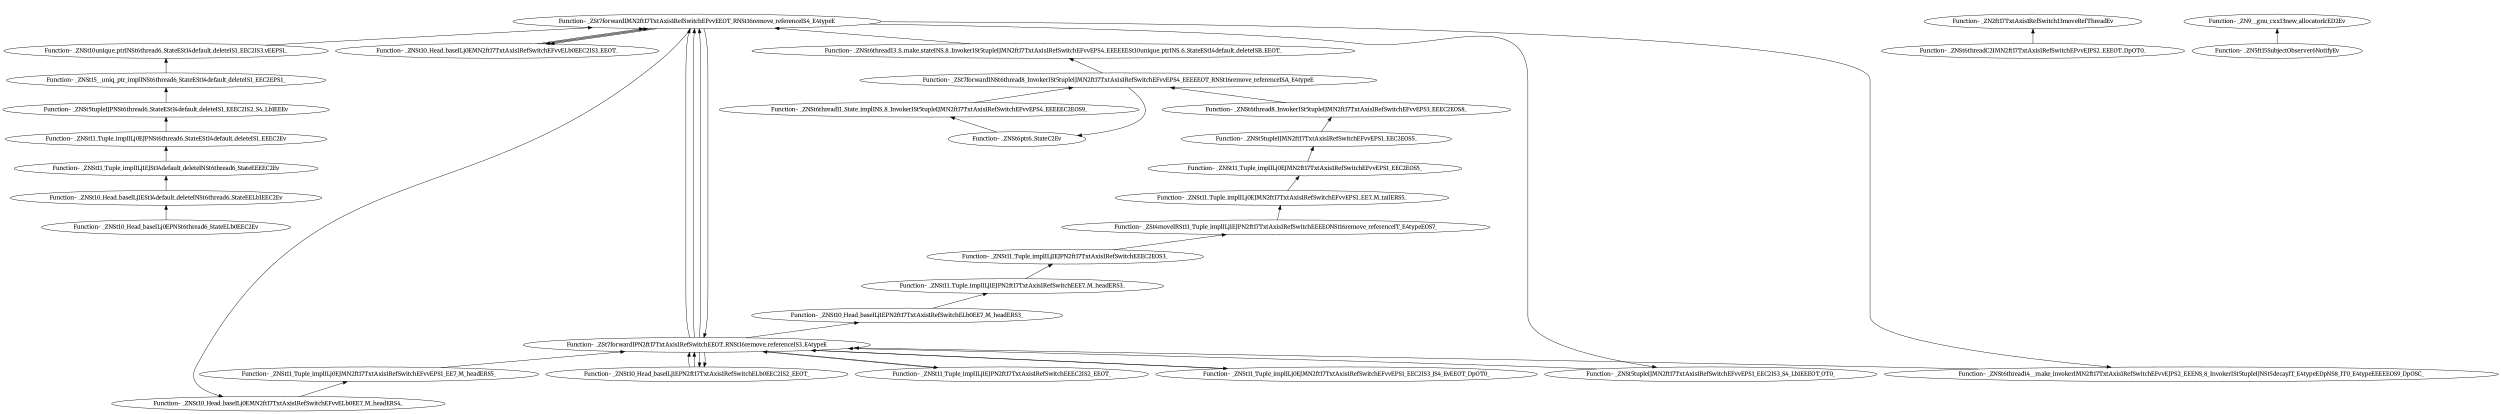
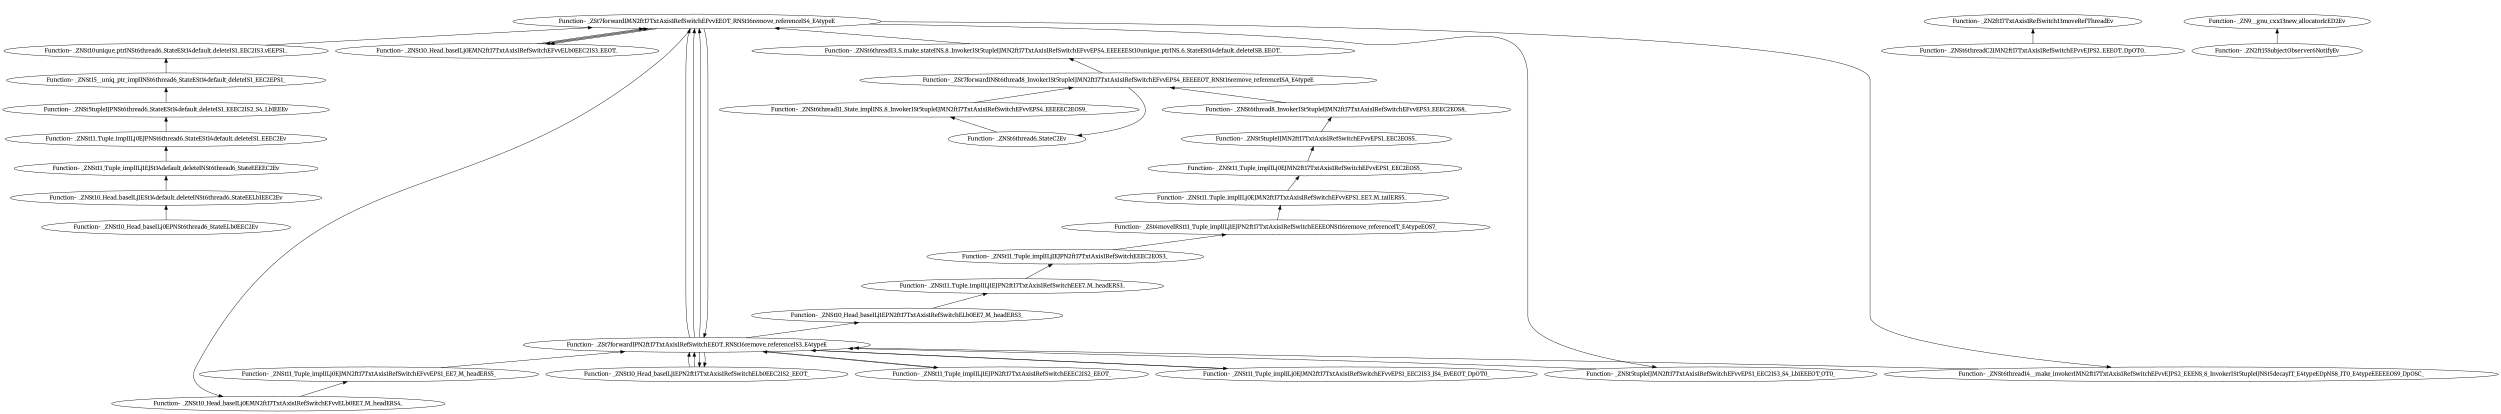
  digraph {
    fontname=Merriweather
    node [fontname=Merriweather]
    edge [dir=back fontname=Merriweather]
    "Function- _ZNSt10_Head_baseILj1ESt14default_deleteINSt6thread6_StateEELb1EEC2Ev"
    "Function- _ZNSt10_Head_baseILj0EPNSt6thread6_StateELb0EEC2Ev"
    "Function- _ZNSt11_Tuple_implILj1EJSt14default_deleteINSt6thread6_StateEEEEC2Ev"
    "Function- _ZNSt11_Tuple_implILj0EJPNSt6thread6_StateESt14default_deleteIS1_EEEC2Ev"
    "Function- _ZNSt5tupleIJPNSt6thread6_StateESt14default_deleteIS1_EEEC2IS2_S4_Lb1EEEv"
    "Function- _ZNSt15__uniq_ptr_implINSt6thread6_StateESt14default_deleteIS1_EEC2EPS1_"
    "Function- _ZNSt10unique_ptrINSt6thread6_StateESt14default_deleteIS1_EEC2IS3_vEEPS1_"
    "Function- _ZSt7forwardIMN2ft17TxtAxis1RefSwitchEFvvEEOT_RNSt16remove_referenceIS4_E4typeE"
    "Function- _ZNSt10_Head_baseILj0EMN2ft17TxtAxis1RefSwitchEFvvELb0EEC2IS3_EEOT_"
    "Function- _ZSt7forwardIPN2ft17TxtAxis1RefSwitchEEOT_RNSt16remove_referenceIS3_E4typeE"
    "Function- _ZNSt6thread13_S_make_stateINS_8_InvokerISt5tupleIJMN2ft17TxtAxis1RefSwitchEFvvEPS4_EEEEEESt10unique_ptrINS_6_StateESt14default_deleteISB_EEOT_"
    "Function- _ZNSt11_Tuple_implILj0EJMN2ft17TxtAxis1RefSwitchEFvvEPS1_EE7_M_headERS5_"
    "Function- _ZNSt10_Head_baseILj1EPN2ft17TxtAxis1RefSwitchELb0EEC2IS2_EEOT_"
    "Function- _ZNSt11_Tuple_implILj1EJPN2ft17TxtAxis1RefSwitchEEEC2IS2_EEOT_"
    "Function- _ZNSt11_Tuple_implILj0EJMN2ft17TxtAxis1RefSwitchEFvvEPS1_EEC2IS3_JS4_EvEEOT_DpOT0_"
    "Function- _ZNSt5tupleIJMN2ft17TxtAxis1RefSwitchEFvvEPS1_EEC2IS3_S4_Lb1EEEOT_OT0_"
    "Function- _ZNSt6thread14__make_invokerIMN2ft17TxtAxis1RefSwitchEFvvEJPS2_EEENS_8_InvokerISt5tupleIJNSt5decayIT_E4typeEDpNS8_IT0_E4typeEEEEEOS9_DpOSC_"
    "Function- _ZSt7forwardINSt6thread8_InvokerISt5tupleIJMN2ft17TxtAxis1RefSwitchEFvvEPS4_EEEEEOT_RNSt16remove_referenceISA_E4typeE"
    "Function- _ZNSt10_Head_baseILj0EMN2ft17TxtAxis1RefSwitchEFvvELb0EE7_M_headERS4_"
    "Function- _ZNSt10_Head_baseILj1EPN2ft17TxtAxis1RefSwitchELb0EE7_M_headERS3_"
    "Function- _ZNSt11_Tuple_implILj1EJPN2ft17TxtAxis1RefSwitchEEE7_M_headERS3_"
    "Function- _ZNSt11_Tuple_implILj1EJPN2ft17TxtAxis1RefSwitchEEEC2EOS3_"
    "Function- _ZSt4moveIRSt11_Tuple_implILj1EJPN2ft17TxtAxis1RefSwitchEEEEONSt16remove_referenceIT_E4typeEOS7_"
    "Function- _ZNSt11_Tuple_implILj0EJMN2ft17TxtAxis1RefSwitchEFvvEPS1_EE7_M_tailERS5_"
    "Function- _ZNSt11_Tuple_implILj0EJMN2ft17TxtAxis1RefSwitchEFvvEPS1_EEC2EOS5_"
    "Function- _ZNSt5tupleIJMN2ft17TxtAxis1RefSwitchEFvvEPS1_EEC2EOS5_"
    "Function- _ZNSt6thread8_InvokerISt5tupleIJMN2ft17TxtAxis1RefSwitchEFvvEPS3_EEEC2EOS8_"
    "Function- _ZNSt6thread11_State_implINS_8_InvokerISt5tupleIJMN2ft17TxtAxis1RefSwitchEFvvEPS4_EEEEEC2EOS9_"
-   "Function- _ZNSt6thread6_StateC2Ev" [label="Function- _ZNSt6ptr6_StateC2Ev"]
+   "Function- _ZNSt6thread6_StateC2Ev"
    "Function- _ZN2ft17TxtAxis1RefSwitch13moveRefThreadEv"
    "Function- _ZNSt6threadC2IMN2ft17TxtAxis1RefSwitchEFvvEJPS2_EEEOT_DpOT0_"
    "Function- _ZN9__gnu_cxx13new_allocatorIcED2Ev"
-   "Function- _ZN2ft15SubjectObserver6NotifyEv" [label="Function- _ZN5ft15SubjectObserver6NotifyEv"]
+   "Function- _ZN2ft15SubjectObserver6NotifyEv"
    "Function- _ZNSt10_Head_baseILj1ESt14default_deleteINSt6thread6_StateEELb1EEC2Ev" -> "Function- _ZNSt10_Head_baseILj0EPNSt6thread6_StateELb0EEC2Ev"
    "Function- _ZNSt11_Tuple_implILj1EJSt14default_deleteINSt6thread6_StateEEEEC2Ev" -> "Function- _ZNSt10_Head_baseILj1ESt14default_deleteINSt6thread6_StateEELb1EEC2Ev"
    "Function- _ZNSt11_Tuple_implILj0EJPNSt6thread6_StateESt14default_deleteIS1_EEEC2Ev" -> "Function- _ZNSt11_Tuple_implILj1EJSt14default_deleteINSt6thread6_StateEEEEC2Ev"
    "Function- _ZNSt5tupleIJPNSt6thread6_StateESt14default_deleteIS1_EEEC2IS2_S4_Lb1EEEv" -> "Function- _ZNSt11_Tuple_implILj0EJPNSt6thread6_StateESt14default_deleteIS1_EEEC2Ev"
    "Function- _ZNSt15__uniq_ptr_implINSt6thread6_StateESt14default_deleteIS1_EEC2EPS1_" -> "Function- _ZNSt5tupleIJPNSt6thread6_StateESt14default_deleteIS1_EEEC2IS2_S4_Lb1EEEv"
    "Function- _ZNSt10unique_ptrINSt6thread6_StateESt14default_deleteIS1_EEC2IS3_vEEPS1_" -> "Function- _ZNSt15__uniq_ptr_implINSt6thread6_StateESt14default_deleteIS1_EEC2EPS1_"
    "Function- _ZSt7forwardIMN2ft17TxtAxis1RefSwitchEFvvEEOT_RNSt16remove_referenceIS4_E4typeE" -> "Function- _ZNSt10unique_ptrINSt6thread6_StateESt14default_deleteIS1_EEC2IS3_vEEPS1_"
    "Function- _ZSt7forwardIMN2ft17TxtAxis1RefSwitchEFvvEEOT_RNSt16remove_referenceIS4_E4typeE" -> "Function- _ZNSt10_Head_baseILj0EMN2ft17TxtAxis1RefSwitchEFvvELb0EEC2IS3_EEOT_"
    "Function- _ZSt7forwardIMN2ft17TxtAxis1RefSwitchEFvvEEOT_RNSt16remove_referenceIS4_E4typeE" -> "Function- _ZNSt10_Head_baseILj0EMN2ft17TxtAxis1RefSwitchEFvvELb0EEC2IS3_EEOT_"
    "Function- _ZSt7forwardIMN2ft17TxtAxis1RefSwitchEFvvEEOT_RNSt16remove_referenceIS4_E4typeE" -> "Function- _ZSt7forwardIPN2ft17TxtAxis1RefSwitchEEOT_RNSt16remove_referenceIS3_E4typeE"
    "Function- _ZSt7forwardIMN2ft17TxtAxis1RefSwitchEFvvEEOT_RNSt16remove_referenceIS4_E4typeE" -> "Function- _ZSt7forwardIPN2ft17TxtAxis1RefSwitchEEOT_RNSt16remove_referenceIS3_E4typeE"
    "Function- _ZSt7forwardIMN2ft17TxtAxis1RefSwitchEFvvEEOT_RNSt16remove_referenceIS4_E4typeE" -> "Function- _ZSt7forwardIPN2ft17TxtAxis1RefSwitchEEOT_RNSt16remove_referenceIS3_E4typeE"
    "Function- _ZSt7forwardIMN2ft17TxtAxis1RefSwitchEFvvEEOT_RNSt16remove_referenceIS4_E4typeE" -> "Function- _ZNSt6thread13_S_make_stateINS_8_InvokerISt5tupleIJMN2ft17TxtAxis1RefSwitchEFvvEPS4_EEEEEESt10unique_ptrINS_6_StateESt14default_deleteISB_EEOT_"
    "Function- _ZNSt10_Head_baseILj0EMN2ft17TxtAxis1RefSwitchEFvvELb0EEC2IS3_EEOT_" -> "Function- _ZSt7forwardIMN2ft17TxtAxis1RefSwitchEFvvEEOT_RNSt16remove_referenceIS4_E4typeE"
    "Function- _ZNSt10_Head_baseILj0EMN2ft17TxtAxis1RefSwitchEFvvELb0EEC2IS3_EEOT_" -> "Function- _ZSt7forwardIMN2ft17TxtAxis1RefSwitchEFvvEEOT_RNSt16remove_referenceIS4_E4typeE"
    "Function- _ZSt7forwardIPN2ft17TxtAxis1RefSwitchEEOT_RNSt16remove_referenceIS3_E4typeE" -> "Function- _ZSt7forwardIMN2ft17TxtAxis1RefSwitchEFvvEEOT_RNSt16remove_referenceIS4_E4typeE"
    "Function- _ZSt7forwardIPN2ft17TxtAxis1RefSwitchEEOT_RNSt16remove_referenceIS3_E4typeE" -> "Function- _ZNSt11_Tuple_implILj0EJMN2ft17TxtAxis1RefSwitchEFvvEPS1_EE7_M_headERS5_"
    "Function- _ZSt7forwardIPN2ft17TxtAxis1RefSwitchEEOT_RNSt16remove_referenceIS3_E4typeE" -> "Function- _ZNSt10_Head_baseILj1EPN2ft17TxtAxis1RefSwitchELb0EEC2IS2_EEOT_"
    "Function- _ZSt7forwardIPN2ft17TxtAxis1RefSwitchEEOT_RNSt16remove_referenceIS3_E4typeE" -> "Function- _ZNSt10_Head_baseILj1EPN2ft17TxtAxis1RefSwitchELb0EEC2IS2_EEOT_"
    "Function- _ZSt7forwardIPN2ft17TxtAxis1RefSwitchEEOT_RNSt16remove_referenceIS3_E4typeE" -> "Function- _ZNSt11_Tuple_implILj1EJPN2ft17TxtAxis1RefSwitchEEEC2IS2_EEOT_"
    "Function- _ZSt7forwardIPN2ft17TxtAxis1RefSwitchEEOT_RNSt16remove_referenceIS3_E4typeE" -> "Function- _ZNSt11_Tuple_implILj0EJMN2ft17TxtAxis1RefSwitchEFvvEPS1_EEC2IS3_JS4_EvEEOT_DpOT0_"
    "Function- _ZSt7forwardIPN2ft17TxtAxis1RefSwitchEEOT_RNSt16remove_referenceIS3_E4typeE" -> "Function- _ZNSt5tupleIJMN2ft17TxtAxis1RefSwitchEFvvEPS1_EEC2IS3_S4_Lb1EEEOT_OT0_"
    "Function- _ZSt7forwardIPN2ft17TxtAxis1RefSwitchEEOT_RNSt16remove_referenceIS3_E4typeE" -> "Function- _ZNSt6thread14__make_invokerIMN2ft17TxtAxis1RefSwitchEFvvEJPS2_EEENS_8_InvokerISt5tupleIJNSt5decayIT_E4typeEDpNS8_IT0_E4typeEEEEEOS9_DpOSC_"
    "Function- _ZNSt6thread13_S_make_stateINS_8_InvokerISt5tupleIJMN2ft17TxtAxis1RefSwitchEFvvEPS4_EEEEEESt10unique_ptrINS_6_StateESt14default_deleteISB_EEOT_" -> "Function- _ZSt7forwardINSt6thread8_InvokerISt5tupleIJMN2ft17TxtAxis1RefSwitchEFvvEPS4_EEEEEOT_RNSt16remove_referenceISA_E4typeE"
    "Function- _ZNSt11_Tuple_implILj0EJMN2ft17TxtAxis1RefSwitchEFvvEPS1_EE7_M_headERS5_" -> "Function- _ZNSt10_Head_baseILj0EMN2ft17TxtAxis1RefSwitchEFvvELb0EE7_M_headERS4_"
    "Function- _ZNSt10_Head_baseILj1EPN2ft17TxtAxis1RefSwitchELb0EEC2IS2_EEOT_" -> "Function- _ZSt7forwardIPN2ft17TxtAxis1RefSwitchEEOT_RNSt16remove_referenceIS3_E4typeE"
    "Function- _ZNSt10_Head_baseILj1EPN2ft17TxtAxis1RefSwitchELb0EEC2IS2_EEOT_" -> "Function- _ZSt7forwardIPN2ft17TxtAxis1RefSwitchEEOT_RNSt16remove_referenceIS3_E4typeE"
    "Function- _ZNSt11_Tuple_implILj1EJPN2ft17TxtAxis1RefSwitchEEEC2IS2_EEOT_" -> "Function- _ZSt7forwardIPN2ft17TxtAxis1RefSwitchEEOT_RNSt16remove_referenceIS3_E4typeE"
    "Function- _ZNSt11_Tuple_implILj0EJMN2ft17TxtAxis1RefSwitchEFvvEPS1_EEC2IS3_JS4_EvEEOT_DpOT0_" -> "Function- _ZSt7forwardIPN2ft17TxtAxis1RefSwitchEEOT_RNSt16remove_referenceIS3_E4typeE"
    "Function- _ZNSt5tupleIJMN2ft17TxtAxis1RefSwitchEFvvEPS1_EEC2IS3_S4_Lb1EEEOT_OT0_" -> "Function- _ZSt7forwardIMN2ft17TxtAxis1RefSwitchEFvvEEOT_RNSt16remove_referenceIS4_E4typeE"
    "Function- _ZNSt6thread14__make_invokerIMN2ft17TxtAxis1RefSwitchEFvvEJPS2_EEENS_8_InvokerISt5tupleIJNSt5decayIT_E4typeEDpNS8_IT0_E4typeEEEEEOS9_DpOSC_" -> "Function- _ZSt7forwardIMN2ft17TxtAxis1RefSwitchEFvvEEOT_RNSt16remove_referenceIS4_E4typeE"
    "Function- _ZSt7forwardINSt6thread8_InvokerISt5tupleIJMN2ft17TxtAxis1RefSwitchEFvvEPS4_EEEEEOT_RNSt16remove_referenceISA_E4typeE" -> "Function- _ZNSt6thread8_InvokerISt5tupleIJMN2ft17TxtAxis1RefSwitchEFvvEPS3_EEEC2EOS8_"
    "Function- _ZSt7forwardINSt6thread8_InvokerISt5tupleIJMN2ft17TxtAxis1RefSwitchEFvvEPS4_EEEEEOT_RNSt16remove_referenceISA_E4typeE" -> "Function- _ZNSt6thread11_State_implINS_8_InvokerISt5tupleIJMN2ft17TxtAxis1RefSwitchEFvvEPS4_EEEEEC2EOS9_"
    "Function- _ZNSt10_Head_baseILj0EMN2ft17TxtAxis1RefSwitchEFvvELb0EE7_M_headERS4_" -> "Function- _ZSt7forwardIMN2ft17TxtAxis1RefSwitchEFvvEEOT_RNSt16remove_referenceIS4_E4typeE"
    "Function- _ZNSt10_Head_baseILj1EPN2ft17TxtAxis1RefSwitchELb0EE7_M_headERS3_" -> "Function- _ZSt7forwardIPN2ft17TxtAxis1RefSwitchEEOT_RNSt16remove_referenceIS3_E4typeE"
    "Function- _ZNSt11_Tuple_implILj1EJPN2ft17TxtAxis1RefSwitchEEE7_M_headERS3_" -> "Function- _ZNSt10_Head_baseILj1EPN2ft17TxtAxis1RefSwitchELb0EE7_M_headERS3_"
    "Function- _ZNSt11_Tuple_implILj1EJPN2ft17TxtAxis1RefSwitchEEEC2EOS3_" -> "Function- _ZNSt11_Tuple_implILj1EJPN2ft17TxtAxis1RefSwitchEEE7_M_headERS3_"
    "Function- _ZSt4moveIRSt11_Tuple_implILj1EJPN2ft17TxtAxis1RefSwitchEEEEONSt16remove_referenceIT_E4typeEOS7_" -> "Function- _ZNSt11_Tuple_implILj1EJPN2ft17TxtAxis1RefSwitchEEEC2EOS3_"
    "Function- _ZNSt11_Tuple_implILj0EJMN2ft17TxtAxis1RefSwitchEFvvEPS1_EE7_M_tailERS5_" -> "Function- _ZSt4moveIRSt11_Tuple_implILj1EJPN2ft17TxtAxis1RefSwitchEEEEONSt16remove_referenceIT_E4typeEOS7_"
    "Function- _ZNSt11_Tuple_implILj0EJMN2ft17TxtAxis1RefSwitchEFvvEPS1_EEC2EOS5_" -> "Function- _ZNSt11_Tuple_implILj0EJMN2ft17TxtAxis1RefSwitchEFvvEPS1_EE7_M_tailERS5_"
    "Function- _ZNSt5tupleIJMN2ft17TxtAxis1RefSwitchEFvvEPS1_EEC2EOS5_" -> "Function- _ZNSt11_Tuple_implILj0EJMN2ft17TxtAxis1RefSwitchEFvvEPS1_EEC2EOS5_"
    "Function- _ZNSt6thread8_InvokerISt5tupleIJMN2ft17TxtAxis1RefSwitchEFvvEPS3_EEEC2EOS8_" -> "Function- _ZNSt5tupleIJMN2ft17TxtAxis1RefSwitchEFvvEPS1_EEC2EOS5_"
    "Function- _ZNSt6thread11_State_implINS_8_InvokerISt5tupleIJMN2ft17TxtAxis1RefSwitchEFvvEPS4_EEEEEC2EOS9_" -> "Function- _ZNSt6thread6_StateC2Ev"
    "Function- _ZNSt6thread6_StateC2Ev" -> "Function- _ZSt7forwardINSt6thread8_InvokerISt5tupleIJMN2ft17TxtAxis1RefSwitchEFvvEPS4_EEEEEOT_RNSt16remove_referenceISA_E4typeE"
    "Function- _ZN2ft17TxtAxis1RefSwitch13moveRefThreadEv" -> "Function- _ZNSt6threadC2IMN2ft17TxtAxis1RefSwitchEFvvEJPS2_EEEOT_DpOT0_"
    "Function- _ZN9__gnu_cxx13new_allocatorIcED2Ev" -> "Function- _ZN2ft15SubjectObserver6NotifyEv"
  }
